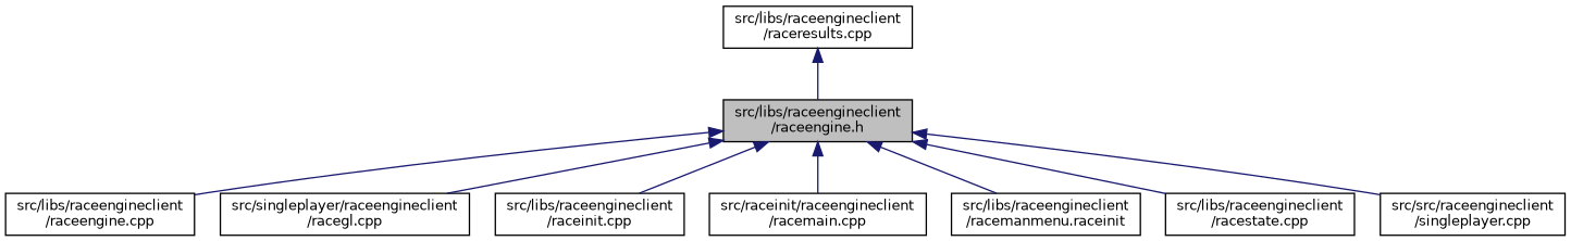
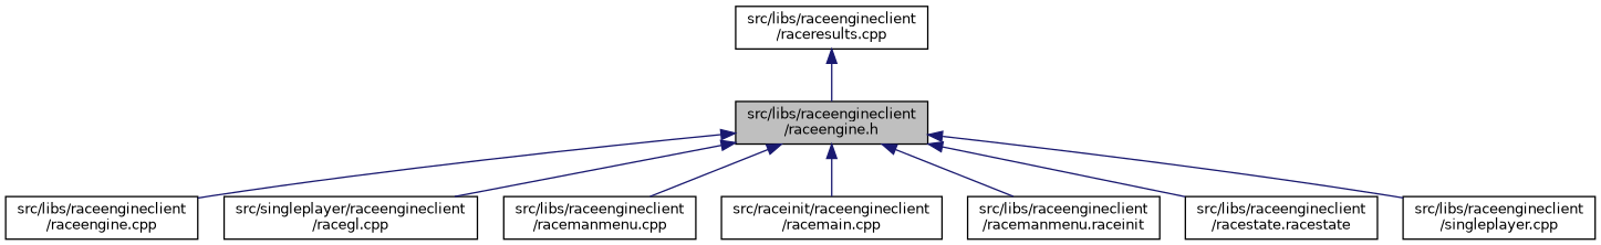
  digraph {
    node [color=black fillcolor=white fontname=Helvetica fontsize=10 shape=record style=filled]
    edge [color=midnightblue dir=back fontname=Helvetica fontsize=10 labelfontname=Helvetica labelfontsize=10 style=solid]
    n1 [fillcolor=grey75 fontcolor=black height=0.2 label="src/libs/raceengineclient\l/raceengine.h" width=0.4]
    n2 [height=0.2 label="src/libs/raceengineclient\l/raceengine.cpp" width=0.4]
    n3 [height=0.2 label="src/singleplayer/raceengineclient\l/racegl.cpp" width=0.4]
-   n4 [height=0.2 label="src/libs/raceengineclient\l/raceinit.cpp" width=0.4]
+   n4 [height=0.2 label="src/libs/raceengineclient\l/racemanmenu.cpp" width=0.4]
    n5 [height=0.2 label="src/raceinit/raceengineclient\l/racemain.cpp" width=0.4]
    n6 [height=0.2 label="src/libs/raceengineclient\l/racemanmenu.raceinit" width=0.4]
-   n7 [height=0.2 label="src/libs/raceengineclient\l/racestate.cpp" width=0.4]
-   n8 [height=0.2 label="src/src/raceengineclient\l/singleplayer.cpp" width=0.4]
+   n7 [height=0.2 label="src/libs/raceengineclient\l/racestate.racestate" width=0.4]
+   n8 [height=0.2 label="src/libs/raceengineclient\l/singleplayer.cpp" width=0.4]
    n9 [height=0.2 label="src/libs/raceengineclient\l/raceresults.cpp" width=0.4]
    n1 -> n2
    n1 -> n3
    n1 -> n4
    n1 -> n5
    n1 -> n6
    n1 -> n7
    n1 -> n8
    n9 -> n1
  }
